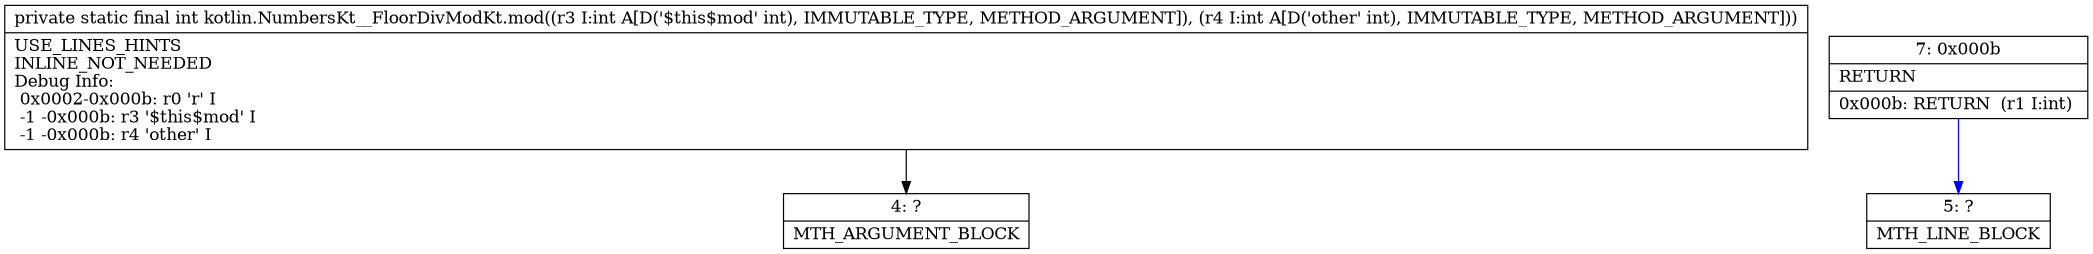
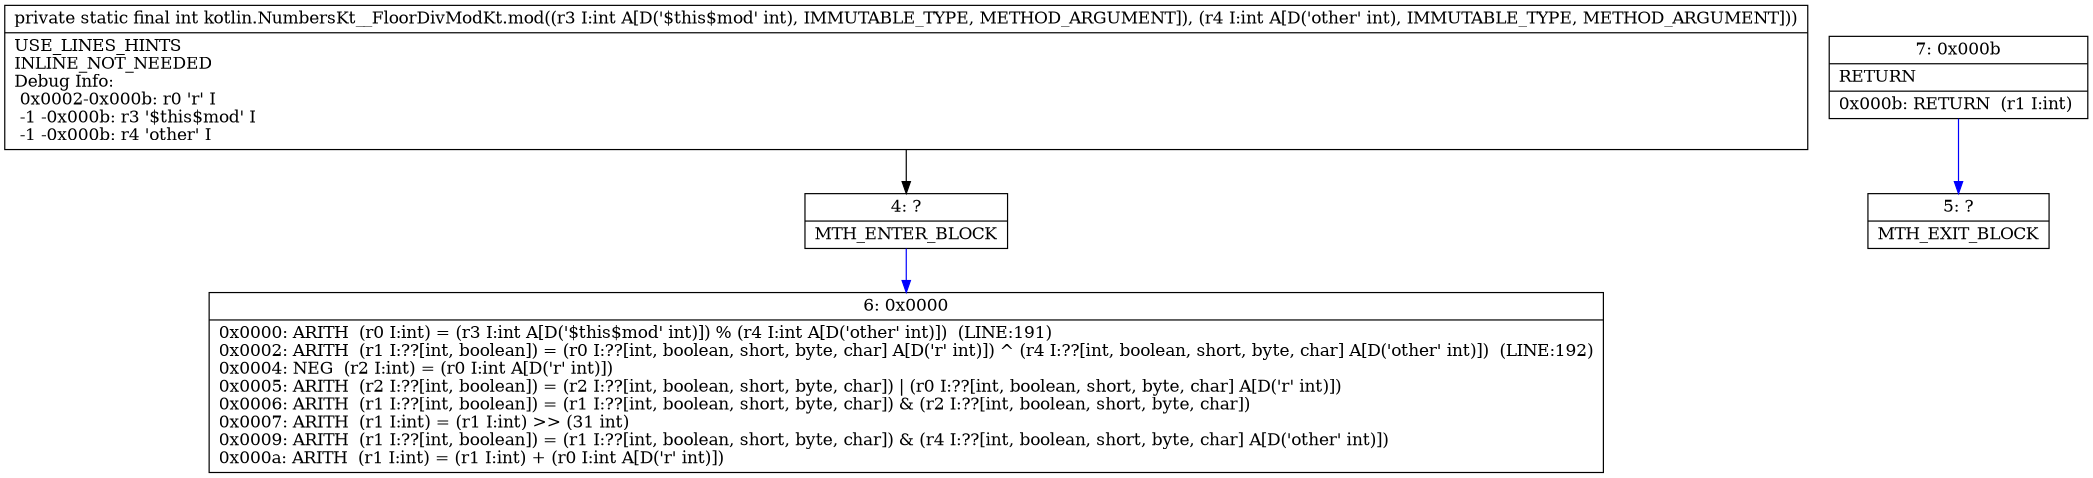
  digraph {
    fontname="DejaVu Serif"
    node [fontname="DejaVu Serif" shape=record]
    edge [color=blue fontname="DejaVu Serif"]
-   n1 [label="{4\:\ ?|MTH_ARGUMENT_BLOCK\l}"]
+   n1 [label="{4\:\ ?|MTH_ENTER_BLOCK\l}"]
+   n2 [label="{6\:\ 0x0000|0x0000: ARITH  (r0 I:int) = (r3 I:int A[D('$this$mod' int)]) % (r4 I:int A[D('other' int)])  (LINE:191)\l0x0002: ARITH  (r1 I:??[int, boolean]) = (r0 I:??[int, boolean, short, byte, char] A[D('r' int)]) ^ (r4 I:??[int, boolean, short, byte, char] A[D('other' int)])  (LINE:192)\l0x0004: NEG  (r2 I:int) = (r0 I:int A[D('r' int)]) \l0x0005: ARITH  (r2 I:??[int, boolean]) = (r2 I:??[int, boolean, short, byte, char]) \| (r0 I:??[int, boolean, short, byte, char] A[D('r' int)]) \l0x0006: ARITH  (r1 I:??[int, boolean]) = (r1 I:??[int, boolean, short, byte, char]) & (r2 I:??[int, boolean, short, byte, char]) \l0x0007: ARITH  (r1 I:int) = (r1 I:int) \>\> (31 int) \l0x0009: ARITH  (r1 I:??[int, boolean]) = (r1 I:??[int, boolean, short, byte, char]) & (r4 I:??[int, boolean, short, byte, char] A[D('other' int)]) \l0x000a: ARITH  (r1 I:int) = (r1 I:int) + (r0 I:int A[D('r' int)]) \l}"]
    n3 [label="{7\:\ 0x000b|RETURN\l|0x000b: RETURN  (r1 I:int) \l}"]
-   n4 [label="{5\:\ ?|MTH_LINE_BLOCK\l}"]
+   n4 [label="{5\:\ ?|MTH_EXIT_BLOCK\l}"]
    n5 [label="{private static final int kotlin.NumbersKt__FloorDivModKt.mod((r3 I:int A[D('$this$mod' int), IMMUTABLE_TYPE, METHOD_ARGUMENT]), (r4 I:int A[D('other' int), IMMUTABLE_TYPE, METHOD_ARGUMENT]))  | USE_LINES_HINTS\lINLINE_NOT_NEEDED\lDebug Info:\l  0x0002\-0x000b: r0 'r' I\l  \-1 \-0x000b: r3 '$this$mod' I\l  \-1 \-0x000b: r4 'other' I\l}"]
+   n1 -> n2
    n3 -> n4
    n5 -> n1 [color=black]
  }
